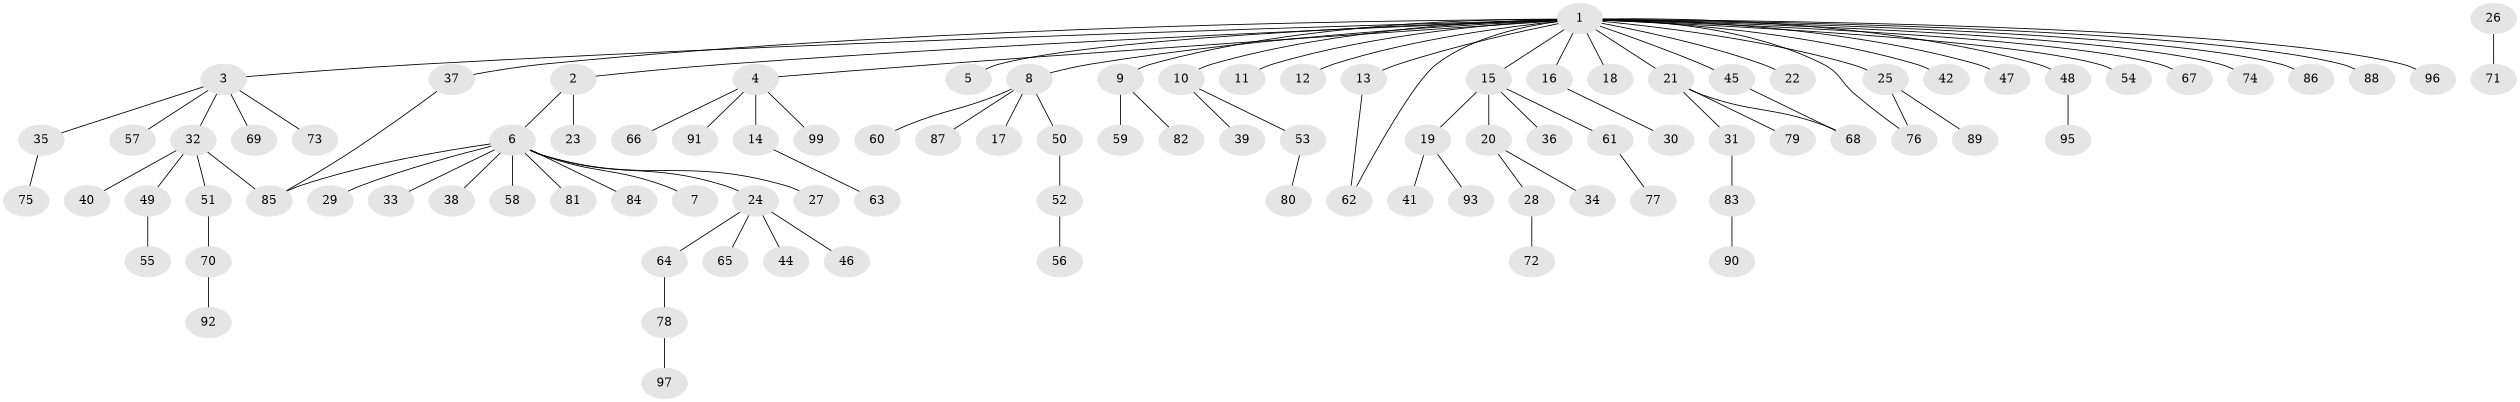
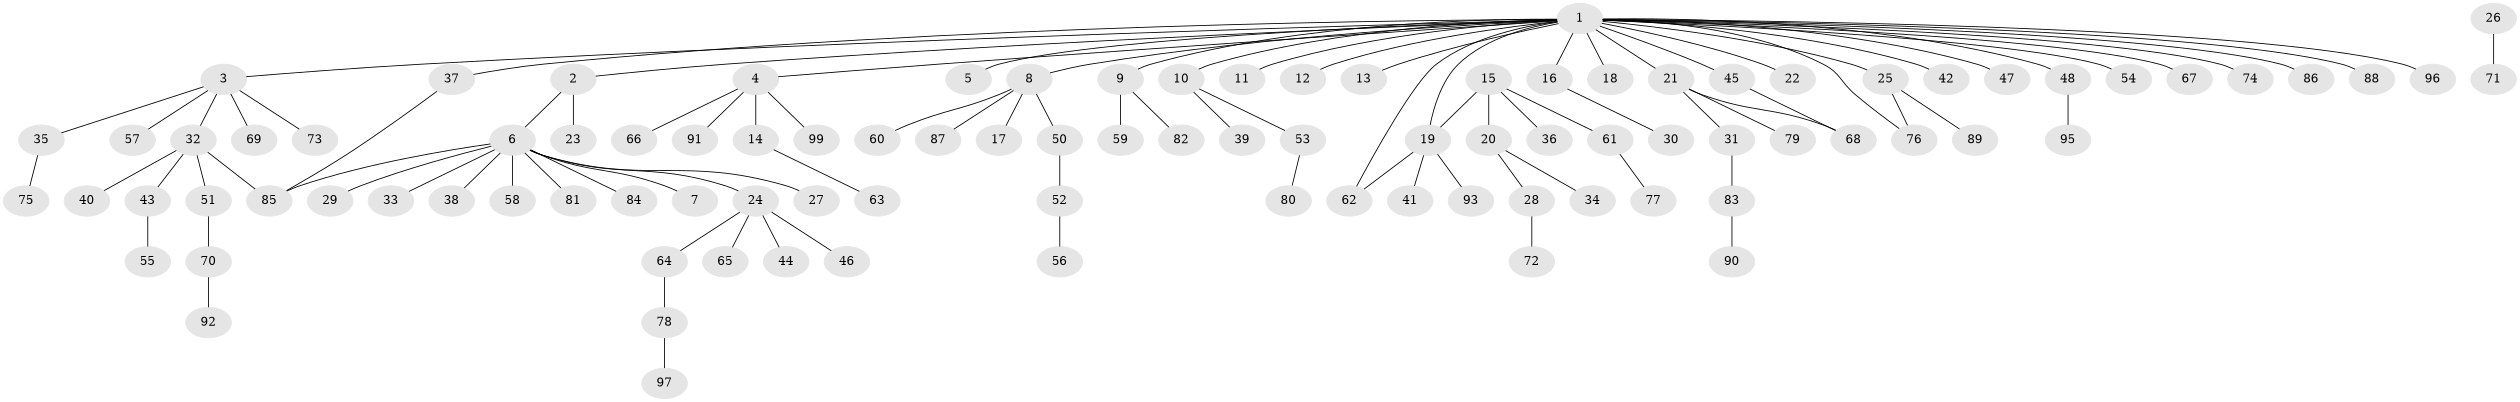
  graph {
    node [color=gray90 style=filled]
    1
    2
    3
    4
    5
    8
    9
    10
    11
    12
    13
    15
    16
    18
    21
    22
    25
    37
    42
    45
    47
    48
    54
    62
    67
    74
    86
    88
    96
    76
    6
    23
    32
    35
    57
    69
    73
    14
    n39 [label=99]
    66
    91
    17
    50
    60
    87
    59
    82
    39
    53
    19
    20
    36
    61
    30
    31
    68
    79
    89
    26
    71
    85
    95
    7
    24
    27
    29
    33
    38
    58
    81
    84
    40
-   43 [label=49]
+   43
    51
    75
    63
    44
    46
    64
    65
    52
    80
    41
    93
    28
    34
    77
    72
    83
    78
    90
    55
    70
    56
    92
    n96 [label=97]
    1 -- 2
    1 -- 3
    1 -- 4
    1 -- 5
    1 -- 8
    1 -- 9
    1 -- 10
    1 -- 11
    1 -- 12
    1 -- 13
-   1 -- 15
+   1 -- 19
    1 -- 16
    1 -- 18
    1 -- 21
    1 -- 22
    1 -- 25
    1 -- 37
    1 -- 42
    1 -- 45
    1 -- 47
    1 -- 48
    1 -- 54
    1 -- 62
    1 -- 67
    1 -- 74
    1 -- 86
    1 -- 88
    1 -- 96
    1 -- 76
    2 -- 6
    2 -- 23
    3 -- 32
    3 -- 35
    3 -- 57
    3 -- 69
    3 -- 73
    4 -- 14
    4 -- n39
    4 -- 66
    4 -- 91
    8 -- 17
    8 -- 50
    8 -- 60
    8 -- 87
    9 -- 59
    9 -- 82
    10 -- 39
    10 -- 53
    15 -- 19
    15 -- 20
    15 -- 36
    15 -- 61
    16 -- 30
    21 -- 31
    21 -- 68
    21 -- 79
    25 -- 76
    25 -- 89
    37 -- 85
    45 -- 68
    48 -- 95
    6 -- 85
    6 -- 7
    6 -- 24
    6 -- 27
    6 -- 29
    6 -- 33
    6 -- 38
    6 -- 58
    6 -- 81
    6 -- 84
    32 -- 85
    32 -- 40
    32 -- 43
    32 -- 51
    35 -- 75
    14 -- 63
    50 -- 52
    53 -- 80
-   13 -- 62
+   19 -- 62
    19 -- 41
    19 -- 93
    20 -- 28
    20 -- 34
    61 -- 77
    31 -- 83
    26 -- 71
    24 -- 44
    24 -- 46
    24 -- 64
    24 -- 65
    43 -- 55
    51 -- 70
    64 -- 78
    52 -- 56
    28 -- 72
    83 -- 90
    78 -- n96
    70 -- 92
  }
